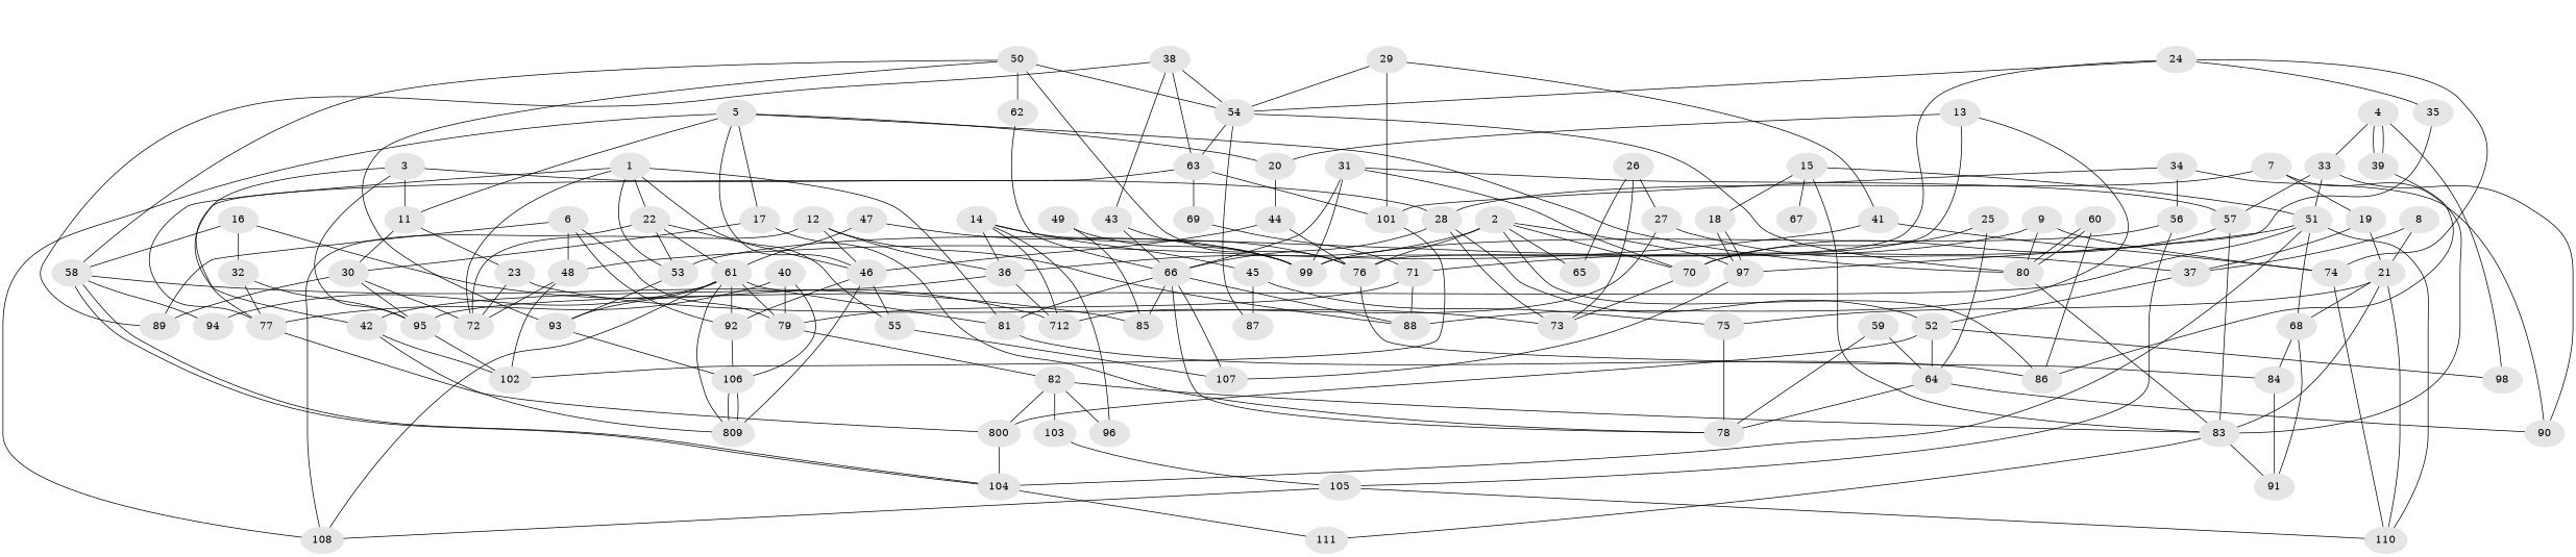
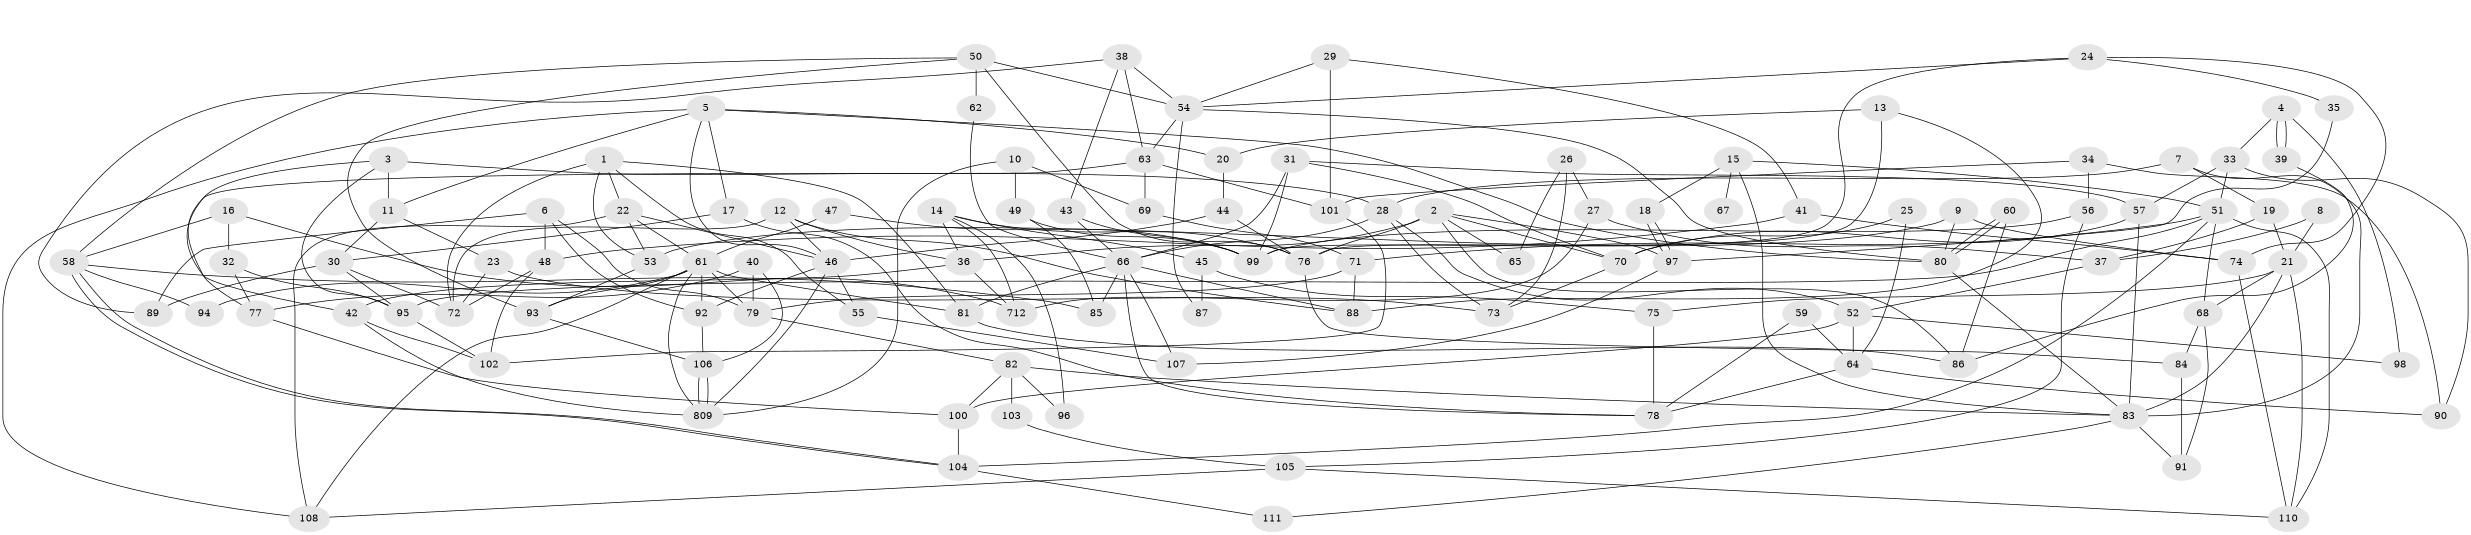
  graph {
    node [color=gray90 style=filled]
    1
    22
    53
    55
    72
    77
    81
    46
    108
    61
    26
    65
    73
    27
    93
    107
-   100 [label=800]
+   100
    86
    2
    36
    70
    76
    97
    42
    n25 [label=712]
    84
    3
    11
    28
    95
    23
    30
    52
    66
    n35 [label=809]
    102
    4
    33
    39
    98
    51
    57
    90
    5
    17
    20
    80
    78
    44
    92
    83
    6
    48
    79
    89
    82
    106
    7
    19
    21
    37
    91
    111
    8
    68
    75
    110
    9
    74
+   10
    49
    69
    99
    85
    71
    12
    88
    13
    14
    45
    96
    87
    15
    18
    67
    104
    16
    32
    58
    94
    24
    35
    54
    63
    25
    64
    29
    41
    101
    31
    34
    56
    105
    38
    43
    40
    47
    50
    62
    59
    60
    103
    1 -- 22
    1 -- 53
    1 -- 55
    1 -- 72
-   1 -- 77
    1 -- 81
    22 -- 53
    22 -- 46
    22 -- 108
    22 -- 61
    53 -- 93
    55 -- 107
    77 -- 100
    81 -- 86
    46 -- 55
    46 -- n35
    46 -- 92
    61 -- 81
    61 -- 108
    61 -- 93
    61 -- n35
    61 -- 92
    61 -- 79
    61 -- 94
    26 -- 65
    26 -- 73
    26 -- 27
    27 -- n25
    27 -- 37
    93 -- 106
    100 -- 104
    2 -- 65
    2 -- 86
    2 -- 36
    2 -- 70
    2 -- 76
    2 -- 97
    36 -- 42
    36 -- n25
    70 -- 73
    76 -- 84
    97 -- 107
    42 -- n35
    42 -- 102
    84 -- 91
    3 -- 42
    3 -- 11
    3 -- 28
    3 -- 95
    11 -- 23
    11 -- 30
    28 -- 73
    28 -- 52
    28 -- 66
    95 -- 102
    23 -- 72
    23 -- 73
    30 -- 72
    30 -- 95
    30 -- 89
    52 -- 100
    52 -- 98
    52 -- 64
    66 -- 81
    66 -- 107
    66 -- 78
    66 -- 85
    66 -- 88
    4 -- 33
    4 -- 39
    4 -- 39
    4 -- 98
    33 -- 51
    33 -- 57
    33 -- 90
    39 -- 86
    51 -- 95
    51 -- 68
    51 -- 110
    51 -- 71
    51 -- 104
    57 -- 70
    57 -- 83
    5 -- 46
    5 -- 108
    5 -- 11
    5 -- 17
    5 -- 20
    5 -- 80
    17 -- 30
    17 -- 78
    20 -- 44
    80 -- 83
    44 -- 46
    44 -- 76
    92 -- 106
    83 -- 91
    83 -- 111
    6 -- 92
    6 -- 48
    6 -- 79
    6 -- 89
    48 -- 72
    48 -- 102
    79 -- 82
    82 -- 100
    82 -- 83
    82 -- 96
    82 -- 103
    106 -- n35
    106 -- n35
    7 -- 28
    7 -- 83
    7 -- 19
    19 -- 21
    19 -- 37
    21 -- 83
    21 -- 68
    21 -- 75
    21 -- 110
    37 -- 52
    8 -- 21
    8 -- 37
    68 -- 84
    68 -- 91
    75 -- 78
    9 -- 53
    9 -- 80
    9 -- 74
    74 -- 110
+   10 -- n35
+   10 -- 49
+   10 -- 69
    49 -- 99
    49 -- 85
    69 -- 71
    71 -- 79
    71 -- 88
    12 -- 72
    12 -- 46
    12 -- 36
    12 -- 88
    13 -- 76
    13 -- 20
    13 -- 88
    14 -- 36
    14 -- 76
    14 -- n25
    14 -- 45
    14 -- 96
    45 -- 75
    45 -- 87
    15 -- 51
    15 -- 83
    15 -- 18
    15 -- 67
    18 -- 97
    18 -- 97
    104 -- 111
    16 -- n25
    16 -- 32
    16 -- 58
    32 -- 77
    32 -- 95
    58 -- 85
    58 -- 104
    58 -- 104
    58 -- 94
    24 -- 74
    24 -- 99
    24 -- 35
    24 -- 54
    35 -- 97
    54 -- 80
    54 -- 87
    54 -- 63
    63 -- 77
    63 -- 69
    63 -- 101
    25 -- 70
    25 -- 64
    64 -- 90
    64 -- 78
    29 -- 54
    29 -- 41
    29 -- 101
    41 -- 48
    41 -- 74
    101 -- 102
    31 -- 70
    31 -- 66
    31 -- 57
    31 -- 99
    34 -- 90
    34 -- 101
    34 -- 56
    56 -- 99
    56 -- 105
    105 -- 108
    105 -- 110
    38 -- 89
    38 -- 54
    38 -- 63
    38 -- 43
    43 -- 66
    43 -- 99
    40 -- 77
    40 -- 79
    40 -- 106
    47 -- 61
    47 -- 99
    50 -- 93
    50 -- 76
    50 -- 58
    50 -- 54
    50 -- 62
    62 -- 66
    59 -- 78
    59 -- 64
    60 -- 86
    60 -- 80
    60 -- 80
    103 -- 105
  }
